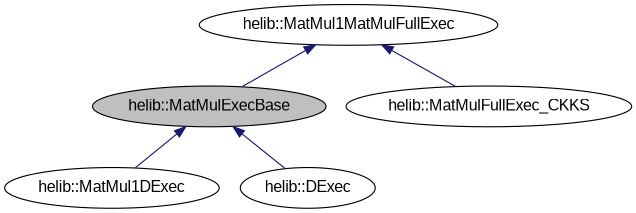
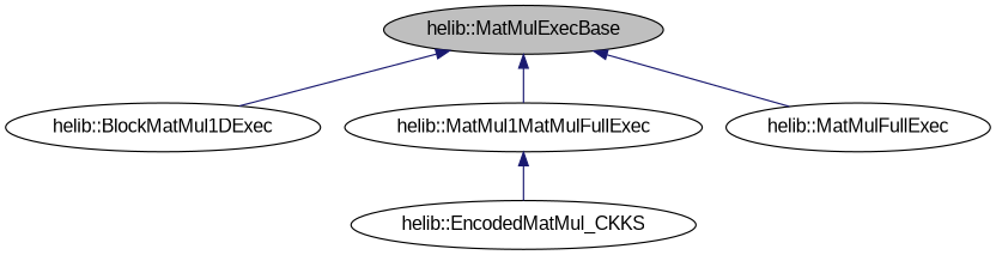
  digraph {
    fontname="Liberation Sans"
    rankdir=TB
    node [color=black fillcolor=white fontname="Liberation Sans" style=filled]
    edge [color=midnightblue dir=back fontname="Liberation Sans" style=solid]
    n1 [fillcolor=grey75 fontcolor=black label="helib::MatMulExecBase"]
-   n2 [label="helib::MatMul1DExec"]
+   n2 [label="helib::BlockMatMul1DExec"]
    n3 [label="helib::MatMul1MatMulFullExec"]
-   n4 [label="helib::DExec"]
-   n5 [label="helib::MatMulFullExec_CKKS"]
+   n4 [label="helib::MatMulFullExec"]
+   n5 [label="helib::EncodedMatMul_CKKS"]
    n1 -> n2
-   n3 -> n1
+   n1 -> n3
    n1 -> n4
    n3 -> n5
  }
